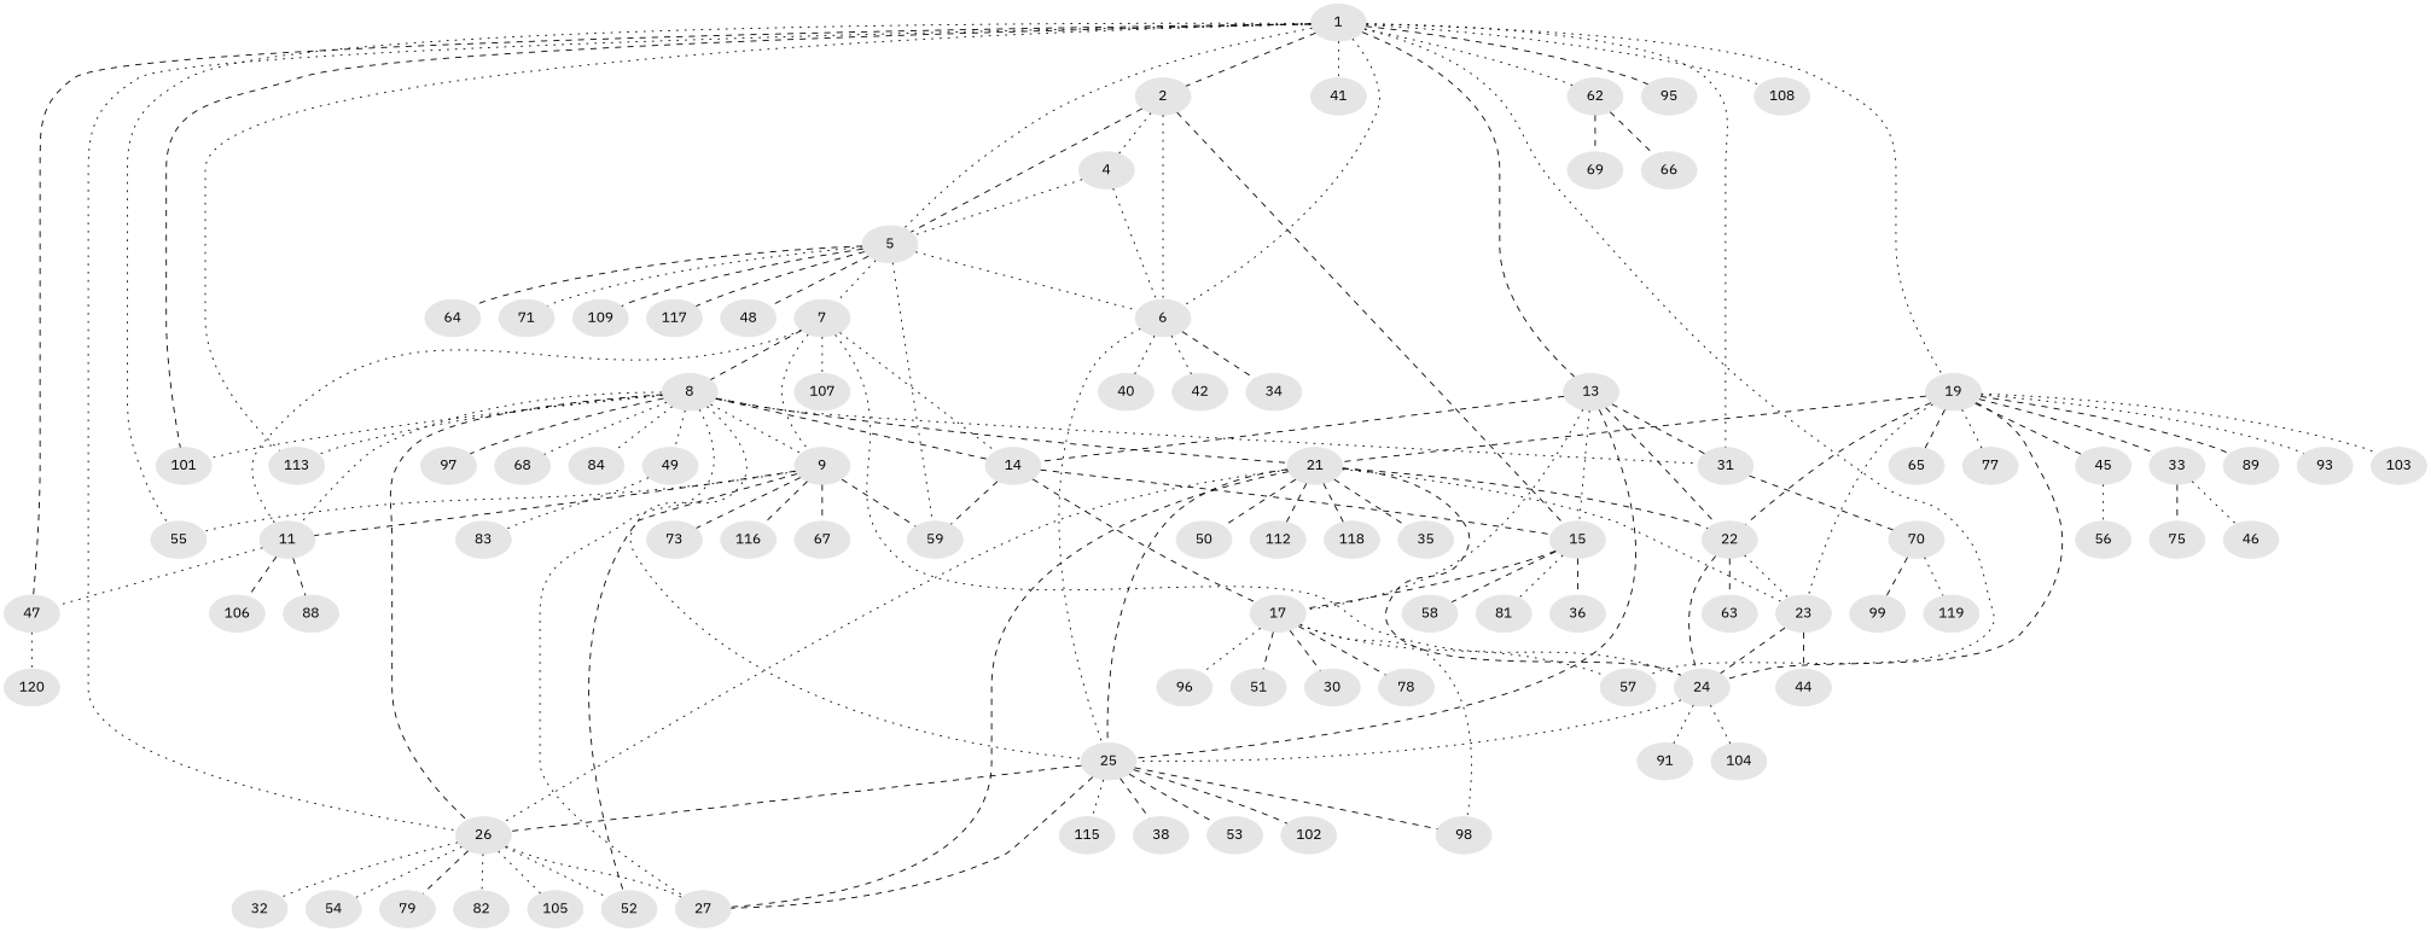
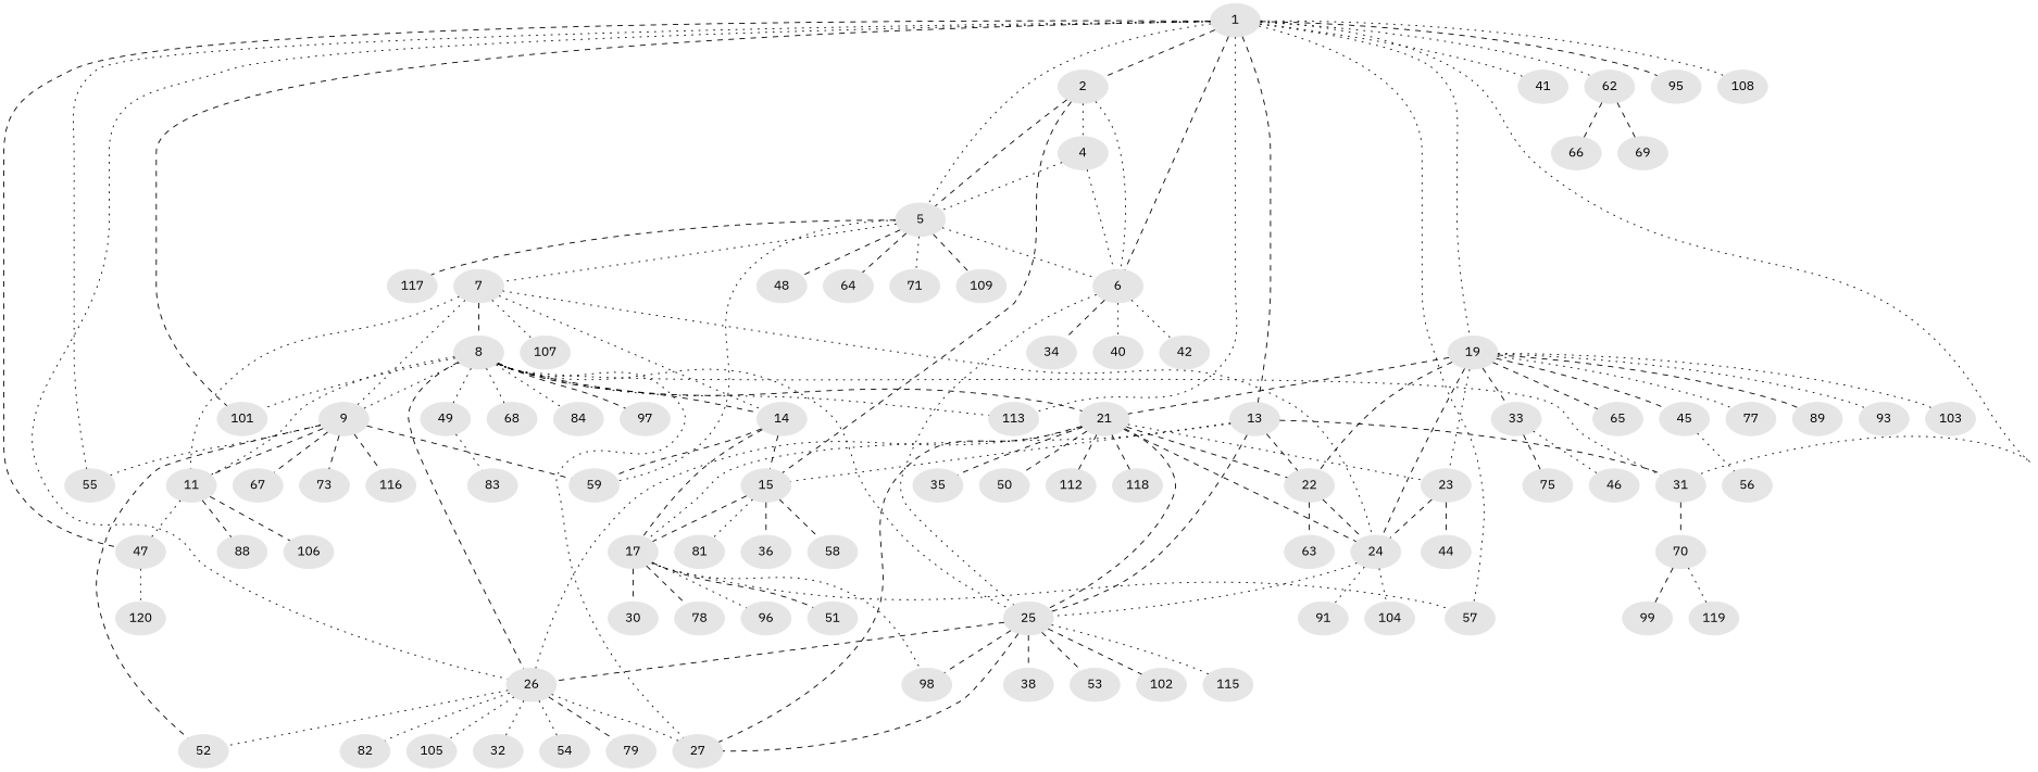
  graph {
    fontname="IBM Plex Sans"
    node [color=gray90 fontname="IBM Plex Sans" style=filled]
    edge [fontname="IBM Plex Sans" style=dashed]
    1 [super="+76"]
    2 [super="+3"]
    5 [super="+85"]
    6 [super="+37"]
    13
    19 [super="+20"]
    26 [super="+28"]
    31 [super="+39"]
    41
    47 [super="+100"]
    55
    57
    62
    95
    101
    108
    113
    4
    15 [super="+16"]
    7 [super="+10"]
    48
    59 [super="+110"]
    64 [super="+92"]
    71 [super="+94"]
    109
    117
    25 [super="+61"]
    34 [super="+43"]
    40
    42
    14 [super="+86"]
    17 [super="+18"]
    22 [super="+87"]
    24 [super="+74"]
    21 [super="+30"]
    23
    33
    45
    65 [super="+72"]
    77
    89
    93
    103
    27
    52
    32
    54
    79
    82
    105
    70
    120
    66
    69
    36
    58
    81
    8 [super="+29"]
    9 [super="+12"]
    11 [super="+111"]
    107
    98
    38 [super="+90"]
    53
    102
    115
    49
    68
    84
    97
    67
    73
    116
    88
    106
    91
    104
    35
    50 [super="+80"]
    112
    118
    83
    51
    n84 [label=30]
    78
    96
    63
    44
    46
    75
    56
    99
    119
    1 -- 2 [weight=2]
    1 -- 5 [style=dotted]
-   1 -- 6 [style=dotted]
+   1 -- 6
    1 -- 13
    1 -- 19 [style=dotted]
    1 -- 26 [style=dotted]
    1 -- 31 [style=dotted]
    1 -- 41 [style=dotted]
    1 -- 47
    1 -- 55 [style=dotted]
    1 -- 57 [style=dotted]
    1 -- 62 [style=dotted]
    1 -- 95
    1 -- 101
    1 -- 108 [style=dotted]
    1 -- 113 [style=dotted]
    2 -- 5 [weight=2]
    2 -- 6 [style=dotted weight=2]
    2 -- 4 [style=dotted weight=2]
    2 -- 15
    5 -- 6 [style=dotted]
    5 -- 7 [style=dotted]
    5 -- 48
    5 -- 59 [style=dotted]
    5 -- 64
    5 -- 71 [style=dotted]
    5 -- 109
    5 -- 117
    6 -- 25 [style=dotted]
    6 -- 34
    6 -- 40 [style=dotted]
    6 -- 42 [style=dotted]
    13 -- 31
    13 -- 15 [style=dotted weight=2]
    13 -- 25
-   13 -- 14
    13 -- 17 [style=dotted weight=2]
    13 -- 22
    19 -- 22 [weight=2]
    19 -- 24 [weight=2]
    19 -- 21 [weight=2]
    19 -- 23 [style=dotted weight=2]
    19 -- 33
    19 -- 45
    19 -- 65
    19 -- 77 [style=dotted]
    19 -- 89
    19 -- 93 [style=dotted]
    19 -- 103 [style=dotted]
    26 -- 27 [style=dotted weight=2]
    26 -- 52 [style=dotted]
    26 -- 32 [style=dotted]
    26 -- 54 [style=dotted]
    26 -- 79
    26 -- 82 [style=dotted]
    26 -- 105 [style=dotted]
    31 -- 70
    47 -- 120 [style=dotted]
    62 -- 66
    62 -- 69
    4 -- 5 [style=dotted]
    4 -- 6 [style=dotted]
    15 -- 17 [weight=4]
    15 -- 36
    15 -- 58
    15 -- 81 [style=dotted]
    7 -- 14 [style=dotted]
    7 -- 24 [style=dotted]
    7 -- 8 [weight=2]
    7 -- 9 [style=dotted weight=4]
    7 -- 11 [style=dotted weight=2]
    7 -- 107 [style=dotted]
    25 -- 26 [weight=2]
    25 -- 27
    25 -- 98
    25 -- 38
    25 -- 53
    25 -- 102
    25 -- 115 [style=dotted]
    14 -- 15 [weight=2]
    14 -- 59
    14 -- 17 [weight=2]
    17 -- 57 [style=dotted]
    17 -- 98 [style=dotted]
    17 -- 51
    17 -- n84
    17 -- 78
    17 -- 96 [style=dotted]
    22 -- 24
-   22 -- 23 [style=dotted]
    22 -- 63
    24 -- 25 [style=dotted]
    24 -- 91 [style=dotted]
    24 -- 104 [style=dotted]
    21 -- 26 [style=dotted weight=2]
    21 -- 25
    21 -- 22
    21 -- 24
    21 -- 23 [style=dotted]
    21 -- 27
    21 -- 35
    21 -- 50
    21 -- 112
    21 -- 118
    23 -- 24
    23 -- 44
    33 -- 46 [style=dotted]
    33 -- 75
    45 -- 56 [style=dotted]
    70 -- 99
    70 -- 119 [style=dotted]
    8 -- 26 [weight=2]
    8 -- 31 [style=dotted]
    8 -- 101 [style=dotted]
    8 -- 113 [style=dotted]
    8 -- 25 [style=dotted]
    8 -- 14
    8 -- 21
    8 -- 27 [style=dotted]
    8 -- 9 [style=dotted weight=2]
    8 -- 11 [style=dotted]
    8 -- 49 [style=dotted]
    8 -- 68 [style=dotted]
    8 -- 84 [style=dotted]
    8 -- 97
    9 -- 55 [style=dotted]
    9 -- 59
    9 -- 52
    9 -- 11 [weight=2]
    9 -- 67
    9 -- 73
    9 -- 116
    11 -- 47 [style=dotted]
    11 -- 88
    11 -- 106
    49 -- 83 [style=dotted]
  }
